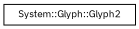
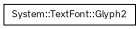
  digraph {
    rankdir=LR
    fontname="IBM Plex Sans"
-   n1 [color=black fillcolor=white fontname="IBM Plex Sans" fontsize=10 height=0.2 label="System::Glyph::Glyph2" shape=record style=filled width=0.4]
+   n1 [color=black fillcolor=white fontname="IBM Plex Sans" fontsize=10 height=0.2 label="System::TextFont::Glyph2" shape=record style=filled width=0.4]
  }
